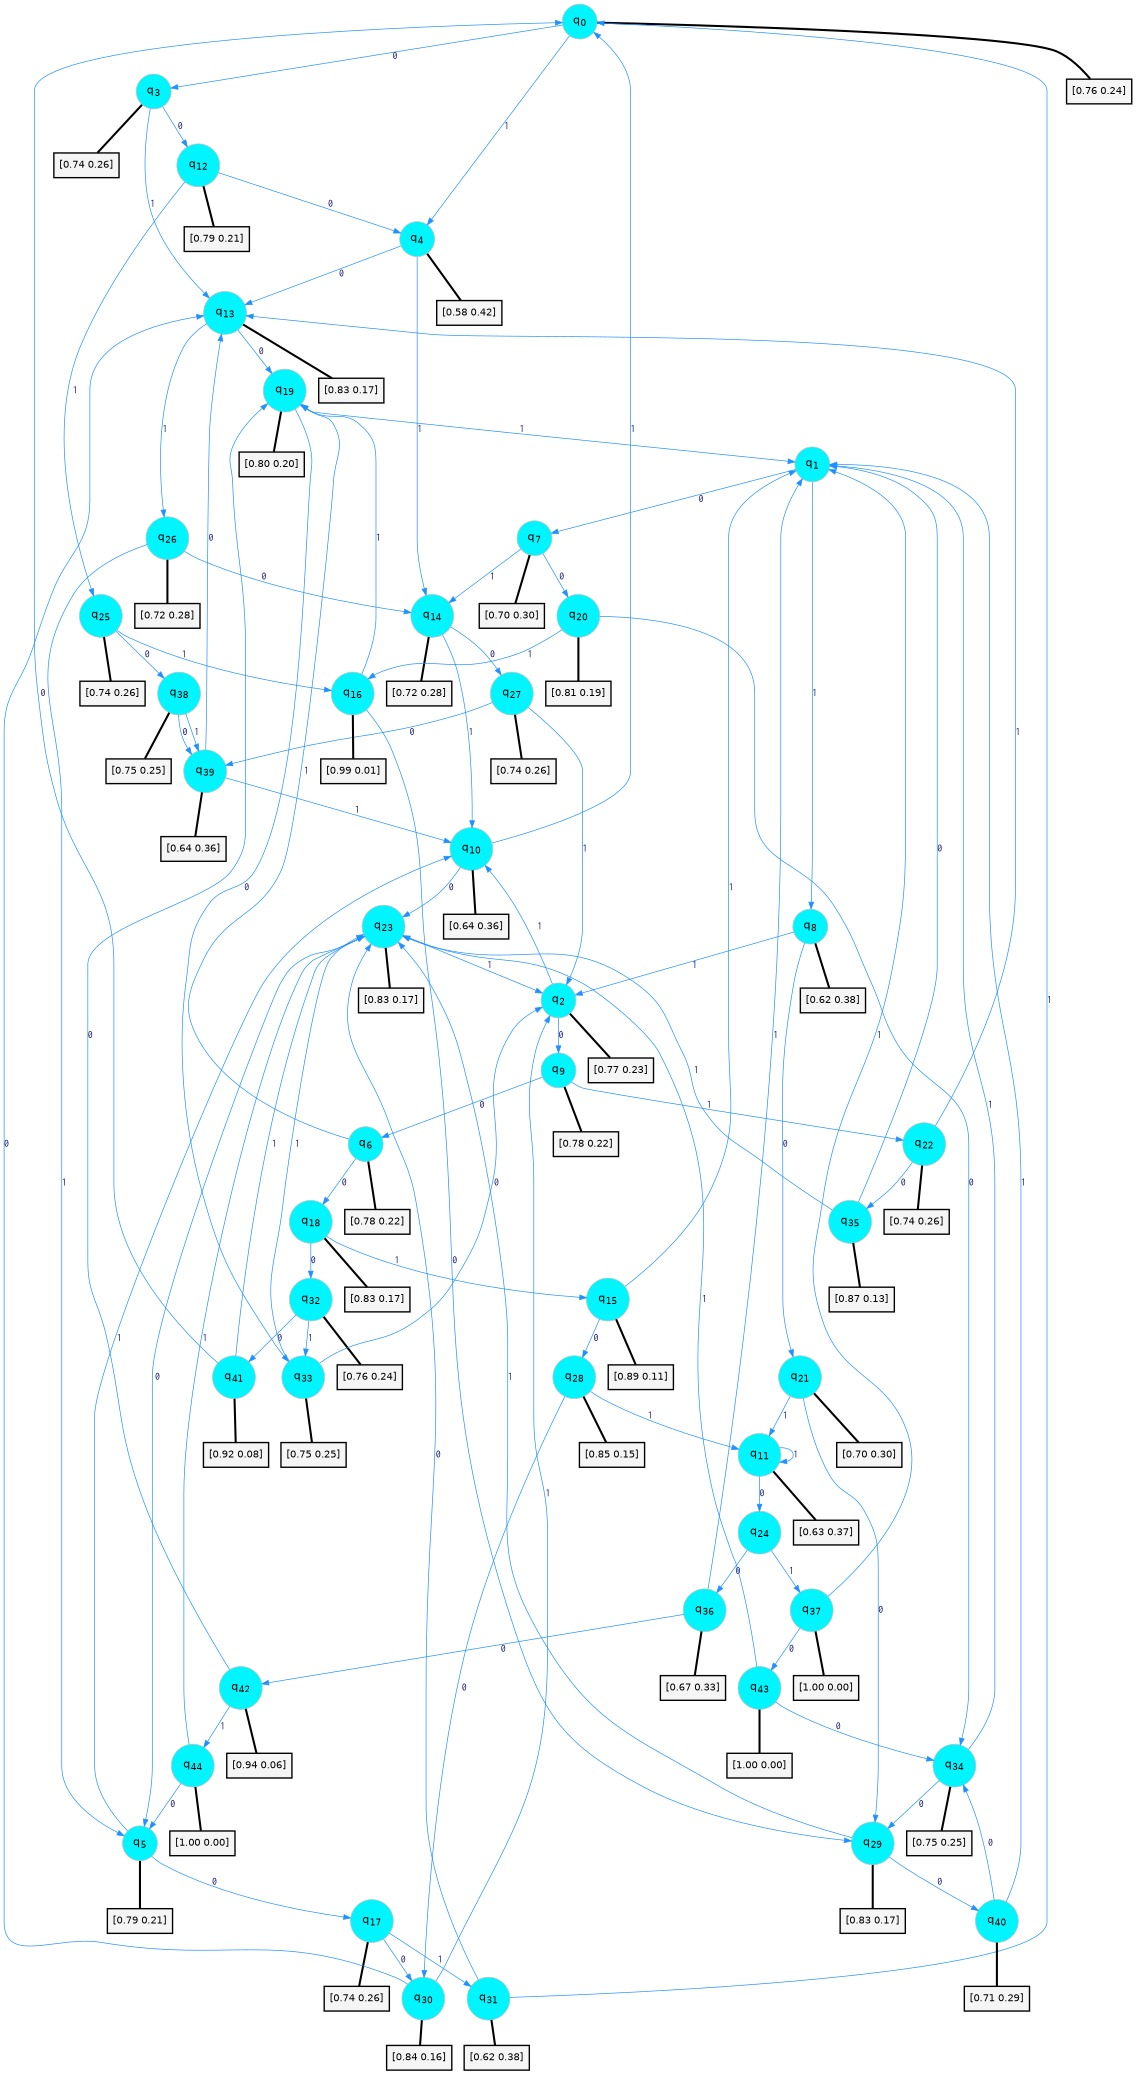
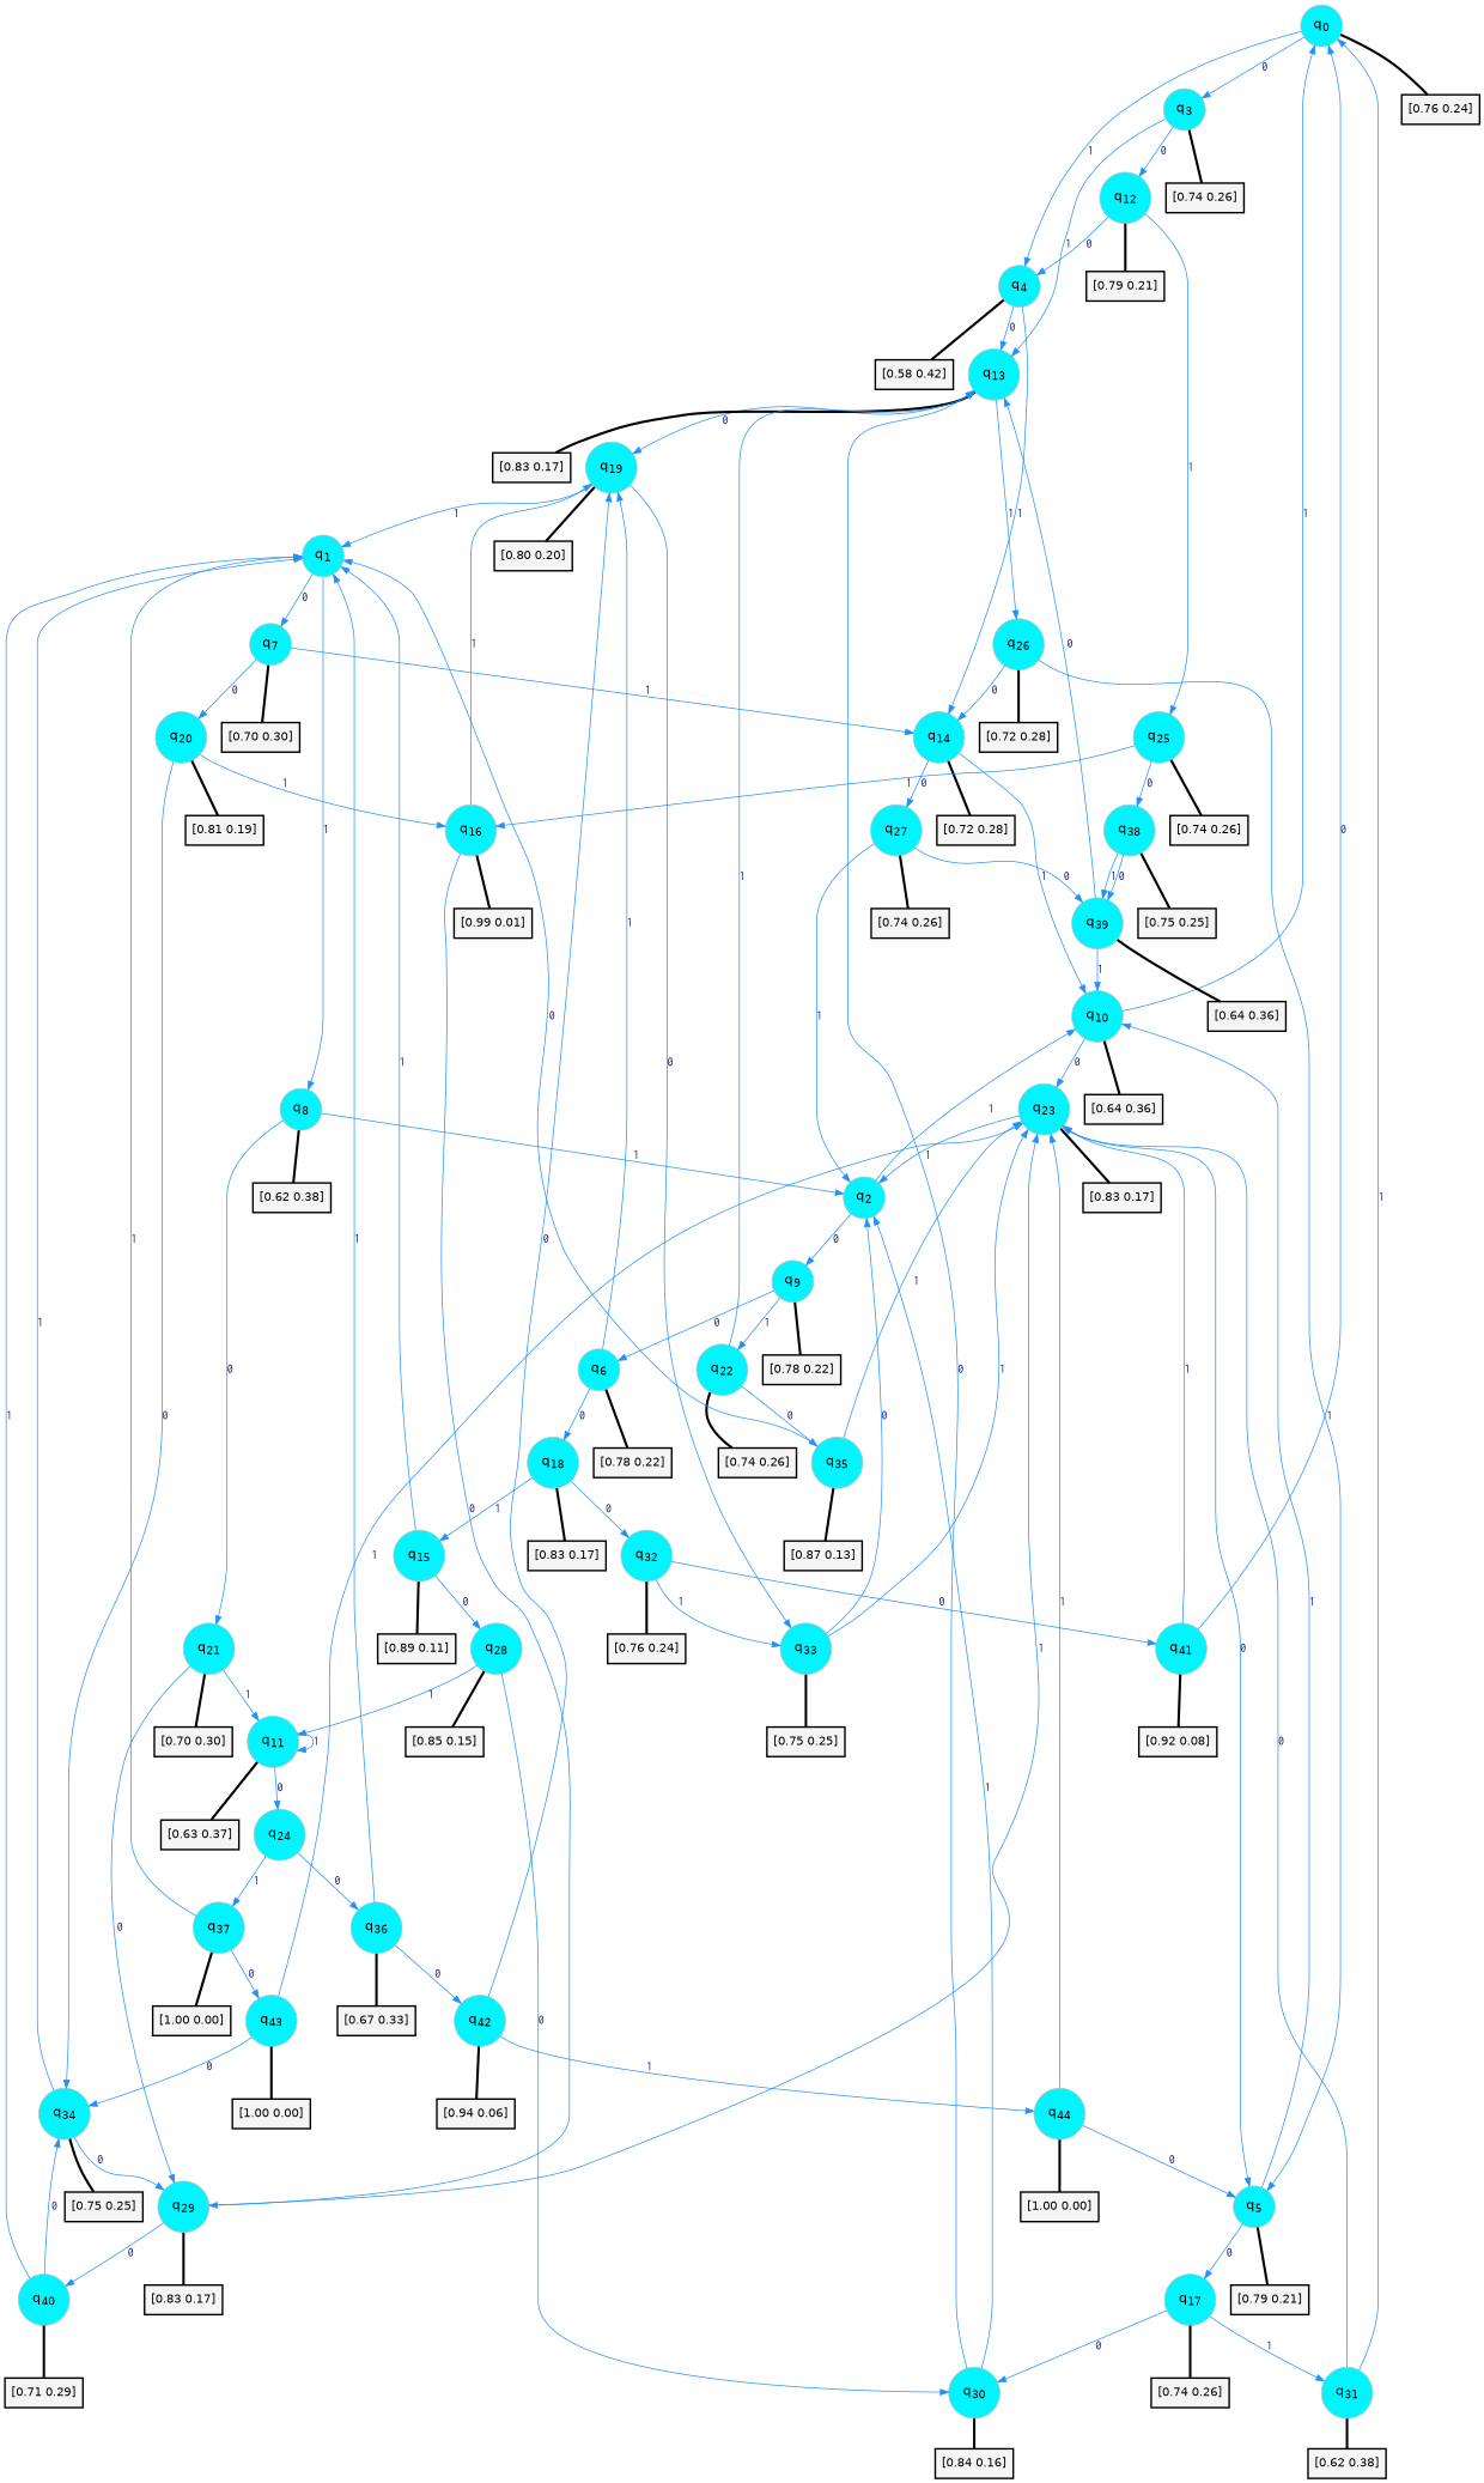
  digraph {
    rankdir=TD
    node [color=gray fillcolor=turquoise1 fontcolor=black fontname=Helvetica fontsize=16 fontweight=bold shape=circle style=filled]
    edge [arrowsize=1 color=dodgerblue1 fontcolor=midnightblue fontname=courier fontweight=bold penwidth=1 style=solid weight=20]
    n1 [label=<q<SUB>0</SUB>>]
    n2 [label=<q<SUB>3</SUB>>]
    n3 [label=<q<SUB>4</SUB>>]
    n4 [color=black fillcolor=whitesmoke fontsize=14 label="[0.76 0.24]" penwidth=2 shape=box]
    n5 [label=<q<SUB>12</SUB>>]
    n6 [label=<q<SUB>13</SUB>>]
    n7 [color=black fillcolor=whitesmoke fontsize=14 label="[0.74 0.26]" penwidth=2 shape=box]
    n8 [label=<q<SUB>14</SUB>>]
    n9 [color=black fillcolor=whitesmoke fontsize=14 label="[0.58 0.42]" penwidth=2 shape=box]
    n10 [label=<q<SUB>1</SUB>>]
    n11 [label=<q<SUB>7</SUB>>]
    n12 [label=<q<SUB>8</SUB>>]
    n13 [label=<q<SUB>20</SUB>>]
    n14 [color=black fillcolor=whitesmoke fontsize=14 label="[0.70 0.30]" penwidth=2 shape=box]
    n15 [label=<q<SUB>2</SUB>>]
    n16 [label=<q<SUB>21</SUB>>]
    n17 [color=black fillcolor=whitesmoke fontsize=14 label="[0.62 0.38]" penwidth=2 shape=box]
    n18 [label=<q<SUB>9</SUB>>]
    n19 [label=<q<SUB>10</SUB>>]
-   n20 [color=black fillcolor=whitesmoke fontsize=14 label="[0.77 0.23]" penwidth=2 shape=box]
    n21 [label=<q<SUB>6</SUB>>]
    n22 [label=<q<SUB>22</SUB>>]
    n23 [color=black fillcolor=whitesmoke fontsize=14 label="[0.78 0.22]" penwidth=2 shape=box]
    n24 [label=<q<SUB>23</SUB>>]
    n25 [color=black fillcolor=whitesmoke fontsize=14 label="[0.64 0.36]" penwidth=2 shape=box]
    n26 [label=<q<SUB>25</SUB>>]
    n27 [color=black fillcolor=whitesmoke fontsize=14 label="[0.79 0.21]" penwidth=2 shape=box]
    n28 [label=<q<SUB>19</SUB>>]
    n29 [label=<q<SUB>26</SUB>>]
    n30 [color=black fillcolor=whitesmoke fontsize=14 label="[0.83 0.17]" penwidth=2 shape=box]
    n31 [label=<q<SUB>27</SUB>>]
    n32 [color=black fillcolor=whitesmoke fontsize=14 label="[0.72 0.28]" penwidth=2 shape=box]
    n33 [label=<q<SUB>5</SUB>>]
    n34 [label=<q<SUB>17</SUB>>]
    n35 [color=black fillcolor=whitesmoke fontsize=14 label="[0.79 0.21]" penwidth=2 shape=box]
    n36 [label=<q<SUB>30</SUB>>]
    n37 [label=<q<SUB>31</SUB>>]
    n38 [color=black fillcolor=whitesmoke fontsize=14 label="[0.74 0.26]" penwidth=2 shape=box]
    n39 [label=<q<SUB>18</SUB>>]
    n40 [color=black fillcolor=whitesmoke fontsize=14 label="[0.78 0.22]" penwidth=2 shape=box]
    n41 [label=<q<SUB>15</SUB>>]
    n42 [label=<q<SUB>32</SUB>>]
    n43 [color=black fillcolor=whitesmoke fontsize=14 label="[0.83 0.17]" penwidth=2 shape=box]
    n44 [label=<q<SUB>33</SUB>>]
    n45 [color=black fillcolor=whitesmoke fontsize=14 label="[0.80 0.20]" penwidth=2 shape=box]
    n46 [label=<q<SUB>16</SUB>>]
    n47 [label=<q<SUB>34</SUB>>]
    n48 [color=black fillcolor=whitesmoke fontsize=14 label="[0.81 0.19]" penwidth=2 shape=box]
    n49 [label=<q<SUB>11</SUB>>]
    n50 [label=<q<SUB>29</SUB>>]
    n51 [color=black fillcolor=whitesmoke fontsize=14 label="[0.70 0.30]" penwidth=2 shape=box]
    n52 [label=<q<SUB>35</SUB>>]
    n53 [color=black fillcolor=whitesmoke fontsize=14 label="[0.74 0.26]" penwidth=2 shape=box]
    n54 [color=black fillcolor=whitesmoke fontsize=14 label="[0.83 0.17]" penwidth=2 shape=box]
    n55 [label=<q<SUB>24</SUB>>]
    n56 [color=black fillcolor=whitesmoke fontsize=14 label="[0.63 0.37]" penwidth=2 shape=box]
    n57 [label=<q<SUB>36</SUB>>]
    n58 [label=<q<SUB>37</SUB>>]
    n59 [label=<q<SUB>38</SUB>>]
    n60 [color=black fillcolor=whitesmoke fontsize=14 label="[0.74 0.26]" penwidth=2 shape=box]
    n61 [color=black fillcolor=whitesmoke fontsize=14 label="[0.72 0.28]" penwidth=2 shape=box]
    n62 [label=<q<SUB>39</SUB>>]
    n63 [color=black fillcolor=whitesmoke fontsize=14 label="[0.74 0.26]" penwidth=2 shape=box]
    n64 [label=<q<SUB>28</SUB>>]
    n65 [color=black fillcolor=whitesmoke fontsize=14 label="[0.89 0.11]" penwidth=2 shape=box]
    n66 [color=black fillcolor=whitesmoke fontsize=14 label="[0.85 0.15]" penwidth=2 shape=box]
    n67 [color=black fillcolor=whitesmoke fontsize=14 label="[0.99 0.01]" penwidth=2 shape=box]
    n68 [label=<q<SUB>40</SUB>>]
    n69 [color=black fillcolor=whitesmoke fontsize=14 label="[0.83 0.17]" penwidth=2 shape=box]
    n70 [color=black fillcolor=whitesmoke fontsize=14 label="[0.84 0.16]" penwidth=2 shape=box]
    n71 [color=black fillcolor=whitesmoke fontsize=14 label="[0.62 0.38]" penwidth=2 shape=box]
    n72 [label=<q<SUB>41</SUB>>]
    n73 [color=black fillcolor=whitesmoke fontsize=14 label="[0.76 0.24]" penwidth=2 shape=box]
    n74 [color=black fillcolor=whitesmoke fontsize=14 label="[0.75 0.25]" penwidth=2 shape=box]
    n75 [color=black fillcolor=whitesmoke fontsize=14 label="[0.75 0.25]" penwidth=2 shape=box]
    n76 [color=black fillcolor=whitesmoke fontsize=14 label="[0.87 0.13]" penwidth=2 shape=box]
    n77 [label=<q<SUB>42</SUB>>]
    n78 [color=black fillcolor=whitesmoke fontsize=14 label="[0.67 0.33]" penwidth=2 shape=box]
    n79 [label=<q<SUB>43</SUB>>]
    n80 [color=black fillcolor=whitesmoke fontsize=14 label="[1.00 0.00]" penwidth=2 shape=box]
    n81 [color=black fillcolor=whitesmoke fontsize=14 label="[0.75 0.25]" penwidth=2 shape=box]
    n82 [color=black fillcolor=whitesmoke fontsize=14 label="[0.64 0.36]" penwidth=2 shape=box]
    n83 [color=black fillcolor=whitesmoke fontsize=14 label="[0.71 0.29]" penwidth=2 shape=box]
    n84 [color=black fillcolor=whitesmoke fontsize=14 label="[0.92 0.08]" penwidth=2 shape=box]
    n85 [label=<q<SUB>44</SUB>>]
    n86 [color=black fillcolor=whitesmoke fontsize=14 label="[0.94 0.06]" penwidth=2 shape=box]
    n87 [color=black fillcolor=whitesmoke fontsize=14 label="[1.00 0.00]" penwidth=2 shape=box]
    n88 [color=black fillcolor=whitesmoke fontsize=14 label="[1.00 0.00]" penwidth=2 shape=box]
    n1 -> n2 [label=0]
    n1 -> n3 [label=1]
    n1 -> n4 [arrowhead=none color=black penwidth=3]
    n2 -> n5 [label=0]
    n2 -> n6 [label=1]
    n2 -> n7 [arrowhead=none color=black penwidth=3]
    n3 -> n6 [label=0]
    n3 -> n8 [label=1]
    n3 -> n9 [arrowhead=none color=black penwidth=3]
    n5 -> n3 [label=0]
    n5 -> n26 [label=1]
    n5 -> n27 [arrowhead=none color=black penwidth=3]
    n6 -> n28 [label=0]
    n6 -> n29 [label=1]
    n6 -> n30 [arrowhead=none color=black penwidth=3]
    n8 -> n19 [label=1]
    n8 -> n31 [label=0]
    n8 -> n32 [arrowhead=none color=black penwidth=3]
    n10 -> n11 [label=0]
    n10 -> n12 [label=1]
    n11 -> n8 [label=1]
    n11 -> n13 [label=0]
    n11 -> n14 [arrowhead=none color=black penwidth=3]
    n12 -> n15 [label=1]
    n12 -> n16 [label=0]
    n12 -> n17 [arrowhead=none color=black penwidth=3]
    n13 -> n46 [label=1]
    n13 -> n47 [label=0]
    n13 -> n48 [arrowhead=none color=black penwidth=3]
    n15 -> n18 [label=0]
    n15 -> n19 [label=1]
-   n15 -> n20 [arrowhead=none color=black penwidth=3]
    n16 -> n49 [label=1]
    n16 -> n50 [label=0]
    n16 -> n51 [arrowhead=none color=black penwidth=3]
    n18 -> n21 [label=0]
    n18 -> n22 [label=1]
    n18 -> n23 [arrowhead=none color=black penwidth=3]
    n19 -> n1 [label=1]
    n19 -> n24 [label=0]
    n19 -> n25 [arrowhead=none color=black penwidth=3]
    n21 -> n28 [label=1]
    n21 -> n39 [label=0]
    n21 -> n40 [arrowhead=none color=black penwidth=3]
    n22 -> n6 [label=1]
    n22 -> n52 [label=0]
    n22 -> n53 [arrowhead=none color=black penwidth=3]
    n24 -> n15 [label=1]
    n24 -> n33 [label=0]
    n24 -> n54 [arrowhead=none color=black penwidth=3]
    n26 -> n46 [label=1]
    n26 -> n59 [label=0]
    n26 -> n60 [arrowhead=none color=black penwidth=3]
    n28 -> n10 [label=1]
    n28 -> n44 [label=0]
    n28 -> n45 [arrowhead=none color=black penwidth=3]
    n29 -> n8 [label=0]
    n29 -> n33 [label=1]
    n29 -> n61 [arrowhead=none color=black penwidth=3]
    n31 -> n15 [label=1]
    n31 -> n62 [label=0]
    n31 -> n63 [arrowhead=none color=black penwidth=3]
    n33 -> n19 [label=1]
    n33 -> n34 [label=0]
    n33 -> n35 [arrowhead=none color=black penwidth=3]
    n34 -> n36 [label=0]
    n34 -> n37 [label=1]
    n34 -> n38 [arrowhead=none color=black penwidth=3]
    n36 -> n6 [label=0]
    n36 -> n15 [label=1]
    n36 -> n70 [arrowhead=none color=black penwidth=3]
    n37 -> n1 [label=1]
    n37 -> n24 [label=0]
    n37 -> n71 [arrowhead=none color=black penwidth=3]
    n39 -> n41 [label=1]
    n39 -> n42 [label=0]
    n39 -> n43 [arrowhead=none color=black penwidth=3]
    n41 -> n10 [label=1]
    n41 -> n64 [label=0]
    n41 -> n65 [arrowhead=none color=black penwidth=3]
    n42 -> n44 [label=1]
    n42 -> n72 [label=0]
    n42 -> n73 [arrowhead=none color=black penwidth=3]
    n44 -> n15 [label=0]
    n44 -> n24 [label=1]
    n44 -> n74 [arrowhead=none color=black penwidth=3]
    n46 -> n28 [label=1]
    n46 -> n50 [label=0]
    n46 -> n67 [arrowhead=none color=black penwidth=3]
    n47 -> n10 [label=1]
    n47 -> n50 [label=0]
    n47 -> n75 [arrowhead=none color=black penwidth=3]
    n49 -> n49 [label=1]
    n49 -> n55 [label=0]
    n49 -> n56 [arrowhead=none color=black penwidth=3]
    n50 -> n24 [label=1]
    n50 -> n68 [label=0]
    n50 -> n69 [arrowhead=none color=black penwidth=3]
    n52 -> n10 [label=0]
    n52 -> n24 [label=1]
    n52 -> n76 [arrowhead=none color=black penwidth=3]
    n55 -> n57 [label=0]
    n55 -> n58 [label=1]
    n57 -> n10 [label=1]
    n57 -> n77 [label=0]
    n57 -> n78 [arrowhead=none color=black penwidth=3]
    n58 -> n10 [label=1]
    n58 -> n79 [label=0]
    n58 -> n80 [arrowhead=none color=black penwidth=3]
    n59 -> n62 [label=0]
    n59 -> n62 [label=1]
    n59 -> n81 [arrowhead=none color=black penwidth=3]
    n62 -> n6 [label=0]
    n62 -> n19 [label=1]
    n62 -> n82 [arrowhead=none color=black penwidth=3]
    n64 -> n36 [label=0]
    n64 -> n49 [label=1]
    n64 -> n66 [arrowhead=none color=black penwidth=3]
    n68 -> n10 [label=1]
    n68 -> n47 [label=0]
    n68 -> n83 [arrowhead=none color=black penwidth=3]
    n72 -> n1 [label=0]
    n72 -> n24 [label=1]
    n72 -> n84 [arrowhead=none color=black penwidth=3]
    n77 -> n28 [label=0]
    n77 -> n85 [label=1]
    n77 -> n86 [arrowhead=none color=black penwidth=3]
    n79 -> n24 [label=1]
    n79 -> n47 [label=0]
    n79 -> n87 [arrowhead=none color=black penwidth=3]
    n85 -> n24 [label=1]
    n85 -> n33 [label=0]
    n85 -> n88 [arrowhead=none color=black penwidth=3]
  }
